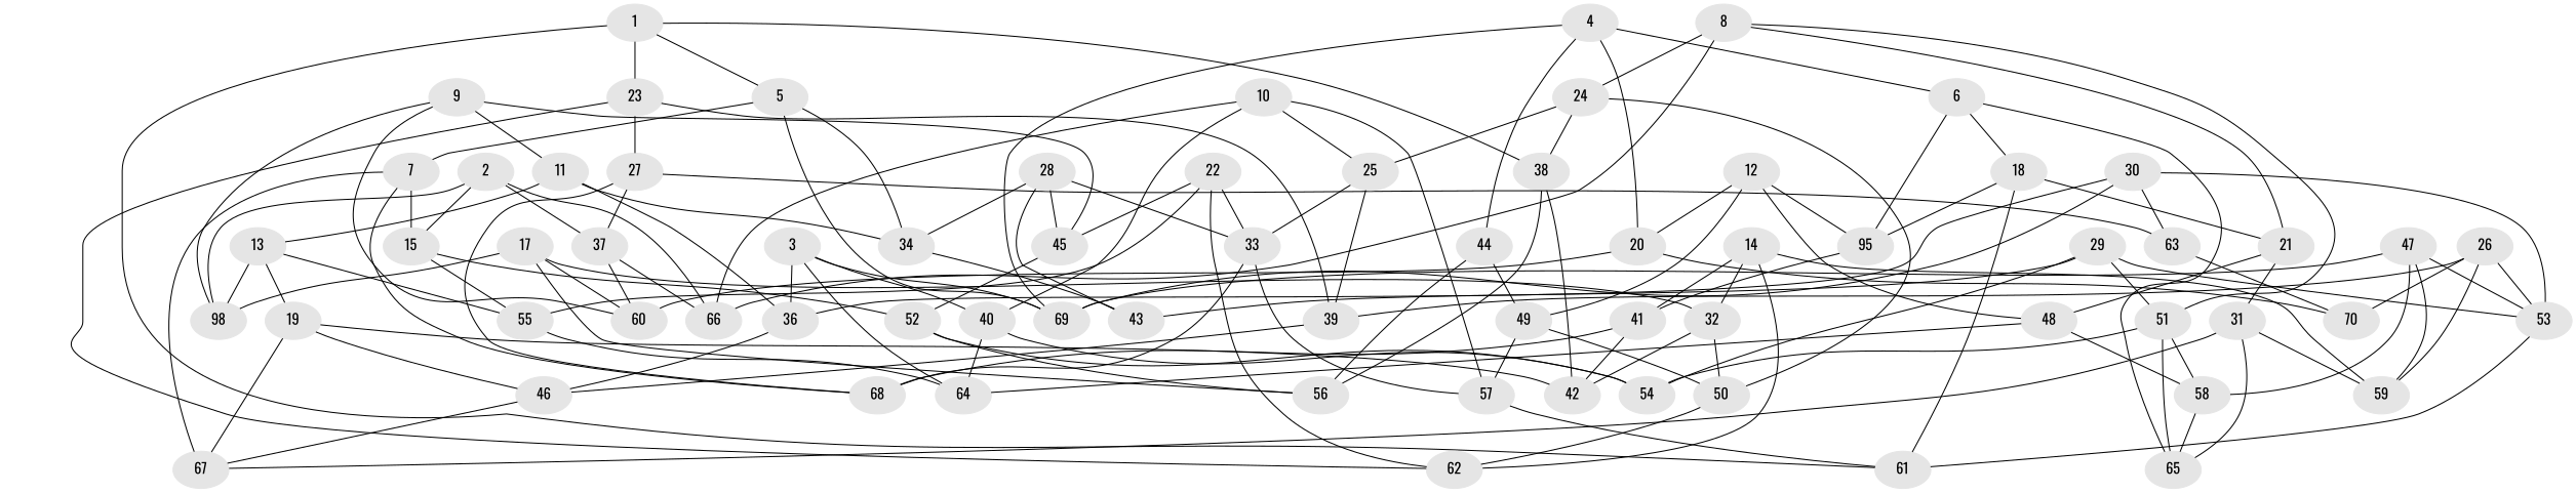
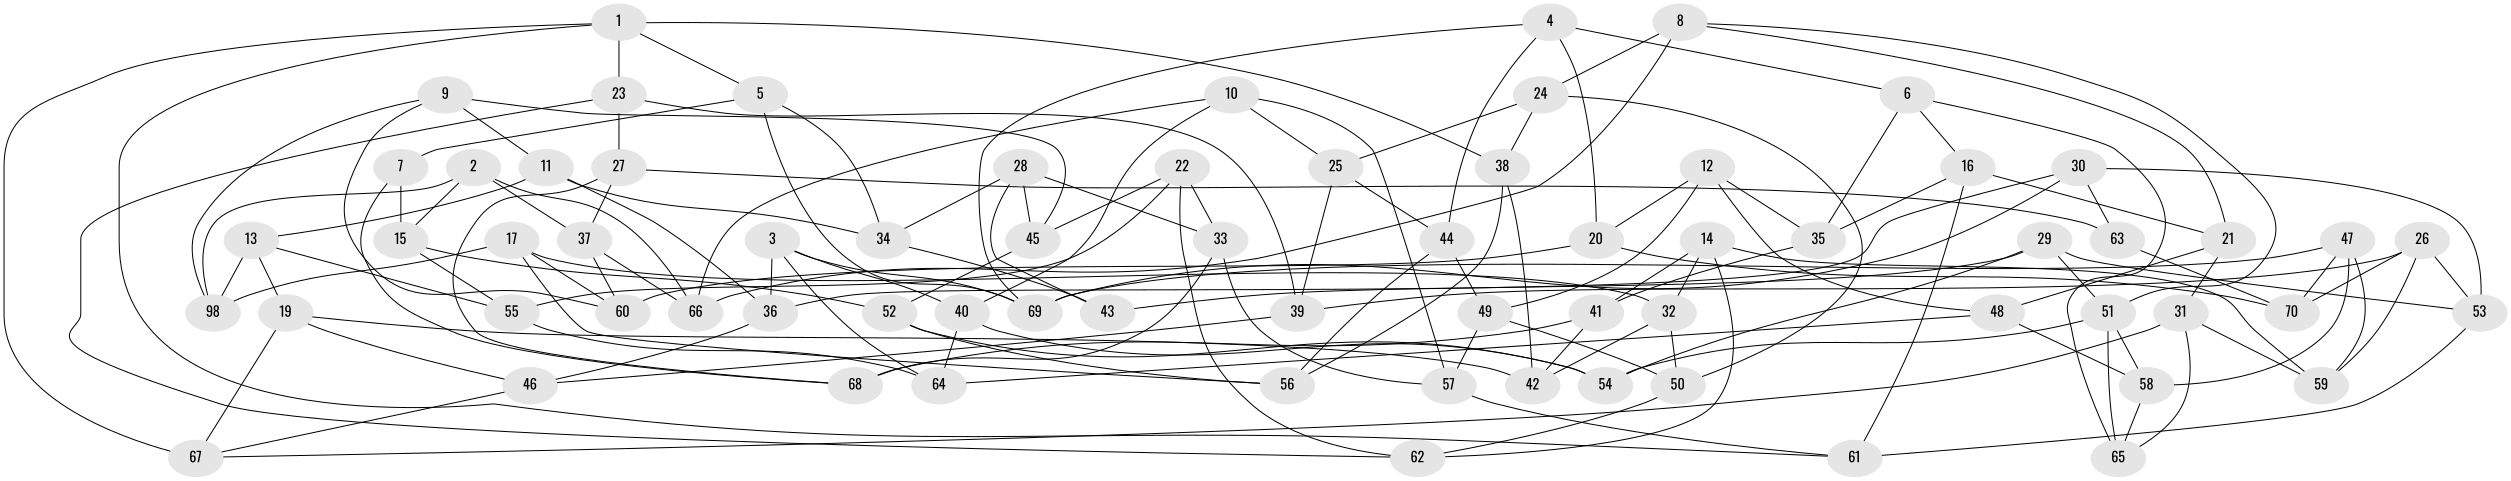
  graph {
    fontname=Oswald
    node [color=gray90 fontname=Oswald style=filled]
    edge [fontname=Oswald]
    1
    5
    23
    38
    61
    69
    7
    34
    62
    27
    39
    56
    42
    2
    15
    n16 [label=98]
    37
    66
    55
    52
    60
    3
    36
    40
    64
    46
    54
    4
    6
    20
    44
-   16 [label=18]
-   35 [label=95]
+   16
+   35
    65
    70
    49
    67
    68
    43
    21
    41
    8
    24
    51
    48
    31
    25
    50
    9
    11
    45
    13
    10
    57
    19
    12
    58
    14
    32
    59
    17
    22
    33
    63
    26
    53
    28
    29
    30
    47
    1 -- 5
    1 -- 23
    1 -- 38
    1 -- 61
    5 -- 69
    5 -- 7
    5 -- 34
    23 -- 62
    23 -- 27
    23 -- 39
    38 -- 56
    38 -- 42
    7 -- 15
-   7 -- 67
+   1 -- 67
    7 -- 68
    34 -- 43
    27 -- 37
    27 -- 68
    27 -- 63
    39 -- 46
    2 -- 15
    2 -- n16
    2 -- 37
    2 -- 66
    15 -- 55
    15 -- 52
    37 -- 66
    37 -- 60
    55 -- 64
    52 -- 56
    52 -- 54
    3 -- 69
    3 -- 36
    3 -- 40
    3 -- 64
    36 -- 46
    40 -- 64
    40 -- 54
    46 -- 67
    4 -- 69
    4 -- 6
    4 -- 20
    4 -- 44
    6 -- 16
    6 -- 35
    6 -- 65
    20 -- 60
    20 -- 70
    44 -- 56
    44 -- 49
    16 -- 61
    16 -- 35
    16 -- 21
    35 -- 41
    49 -- 50
    49 -- 57
    21 -- 48
    21 -- 31
    41 -- 42
    41 -- 68
    8 -- 66
    8 -- 21
    8 -- 24
    8 -- 51
    24 -- 38
    24 -- 25
    24 -- 50
    51 -- 54
    51 -- 65
    51 -- 58
    48 -- 64
    48 -- 58
    31 -- 65
    31 -- 67
    31 -- 59
    25 -- 39
-   25 -- 33
+   25 -- 44
    50 -- 62
    9 -- n16
    9 -- 60
    9 -- 11
    9 -- 45
    11 -- 34
    11 -- 36
    11 -- 13
    45 -- 52
    13 -- n16
    13 -- 55
    13 -- 19
    10 -- 66
    10 -- 40
    10 -- 25
    10 -- 57
    57 -- 61
    19 -- 42
    19 -- 46
    19 -- 67
    12 -- 20
    12 -- 35
    12 -- 49
    12 -- 48
    58 -- 65
    14 -- 62
    14 -- 41
    14 -- 32
    14 -- 59
    32 -- 42
    32 -- 50
    17 -- 56
    17 -- n16
    17 -- 60
    17 -- 32
    22 -- 62
    22 -- 55
    22 -- 45
    22 -- 33
    33 -- 68
    33 -- 57
    63 -- 70
    26 -- 39
    26 -- 70
    26 -- 59
    26 -- 53
    53 -- 61
    28 -- 34
    28 -- 43
    28 -- 45
    28 -- 33
    29 -- 54
    29 -- 43
    29 -- 51
    29 -- 53
    30 -- 69
    30 -- 36
    30 -- 63
    30 -- 53
    47 -- 69
-   47 -- 53
+   47 -- 70
    47 -- 58
    47 -- 59
  }
